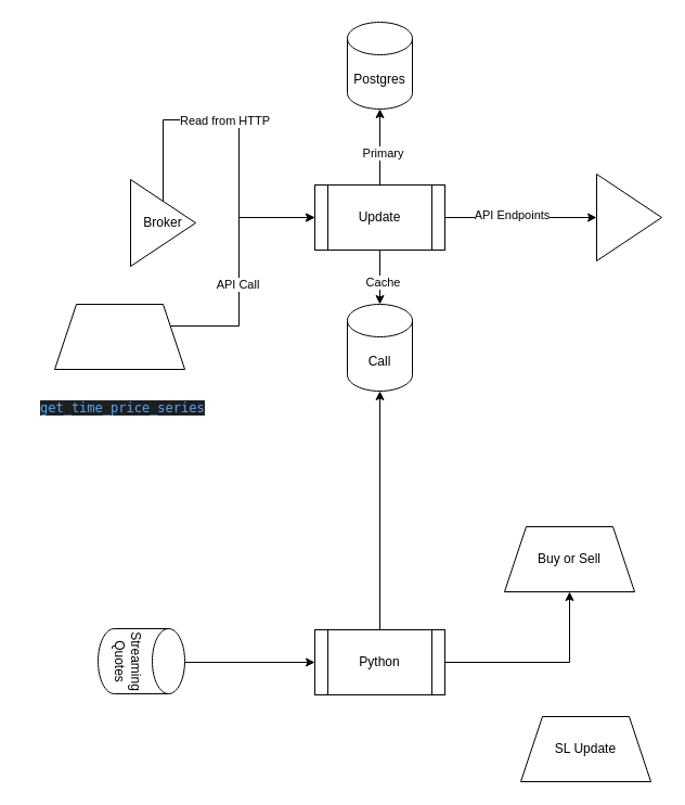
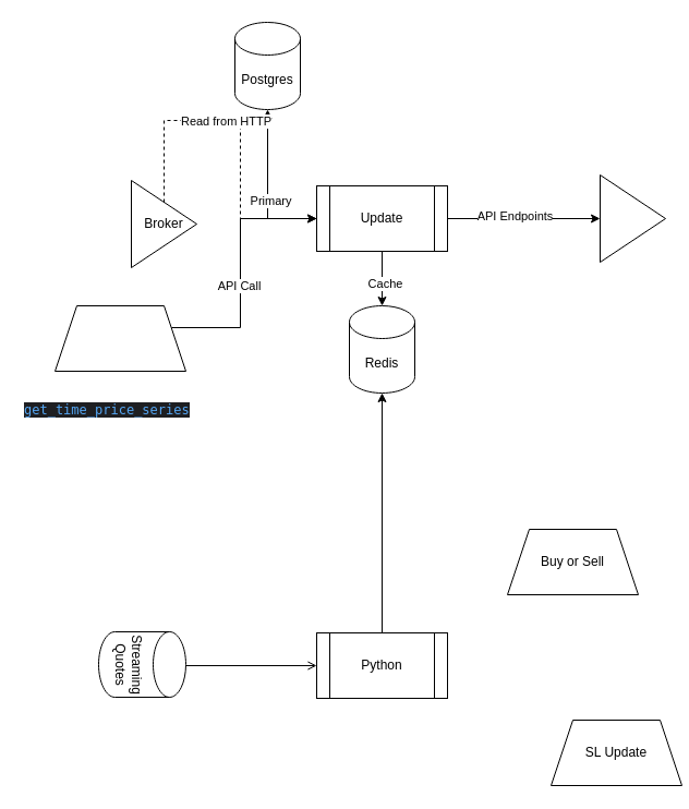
  <mxCell id="0" />
  <mxCell id="1" parent="0" />
  <mxCell id="2" value="" style="edgeStyle=orthogonalEdgeStyle;rounded=0;orthogonalLoop=1;jettySize=auto;html=1;" edge="1" parent="1" source="8" target="10"><mxGeometry relative="1" as="geometry" /></mxCell>
  <mxCell id="3" value="API Endpoints" style="edgeLabel;html=1;align=center;verticalAlign=middle;resizable=0;points=[];" vertex="1" connectable="0" parent="2"><mxGeometry x="-0.129" y="3" relative="1" as="geometry"><mxPoint as="offset" /></mxGeometry></mxCell>
  <mxCell id="4" value="" style="edgeStyle=orthogonalEdgeStyle;rounded=0;orthogonalLoop=1;jettySize=auto;html=1;" edge="1" parent="1" source="8" target="9"><mxGeometry relative="1" as="geometry" /></mxCell>
  <mxCell id="5" value="Cache" style="edgeLabel;html=1;align=center;verticalAlign=middle;resizable=0;points=[];" vertex="1" connectable="0" parent="4"><mxGeometry x="0.16" y="2" relative="1" as="geometry"><mxPoint as="offset" /></mxGeometry></mxCell>
  <mxCell id="6" value="" style="edgeStyle=orthogonalEdgeStyle;rounded=0;orthogonalLoop=1;jettySize=auto;html=1;" edge="1" parent="1" source="8" target="14"><mxGeometry relative="1" as="geometry" /></mxCell>
  <mxCell id="7" value="Primary" style="edgeLabel;html=1;align=center;verticalAlign=middle;resizable=0;points=[];" vertex="1" connectable="0" parent="6"><mxGeometry x="-0.143" y="-2" relative="1" as="geometry"><mxPoint as="offset" /></mxGeometry></mxCell>
  <mxCell id="8" value="Update" style="shape=process;whiteSpace=wrap;html=1;backgroundOutline=1;" vertex="1" parent="1"><mxGeometry x="290" y="170" width="120" height="60" as="geometry" /></mxCell>
- <mxCell id="9" value="Call" style="shape=cylinder3;whiteSpace=wrap;html=1;boundedLbl=1;backgroundOutline=1;size=15;" vertex="1" parent="1"><mxGeometry x="320" y="280" width="60" height="80" as="geometry" /></mxCell>
+ <mxCell id="9" value="Redis" style="shape=cylinder3;whiteSpace=wrap;html=1;boundedLbl=1;backgroundOutline=1;size=15;" vertex="1" parent="1"><mxGeometry x="320" y="280" width="60" height="80" as="geometry" /></mxCell>
  <mxCell id="10" value="" style="triangle;whiteSpace=wrap;html=1;" vertex="1" parent="1"><mxGeometry x="550" y="160" width="60" height="80" as="geometry" /></mxCell>
- <mxCell id="11" value="" style="edgeStyle=orthogonalEdgeStyle;rounded=0;orthogonalLoop=1;jettySize=auto;html=1;entryX=0;entryY=0.5;entryDx=0;entryDy=0;" edge="1" parent="1" source="13" target="8"><mxGeometry relative="1" as="geometry"><Array as="points"><mxPoint x="220" y="110" /><mxPoint x="220" y="200" /></Array></mxGeometry></mxCell>
+ <mxCell id="11" value="" style="edgeStyle=orthogonalEdgeStyle;rounded=0;orthogonalLoop=1;jettySize=auto;html=1;entryX=0;entryY=0.5;entryDx=0;entryDy=0;dashed=1;" edge="1" parent="1" source="13" target="8"><mxGeometry relative="1" as="geometry"><Array as="points"><mxPoint x="220" y="110" /><mxPoint x="220" y="200" /></Array></mxGeometry></mxCell>
  <mxCell id="12" value="Read from HTTP" style="edgeLabel;html=1;align=center;verticalAlign=middle;resizable=0;points=[];" vertex="1" connectable="0" parent="11"><mxGeometry x="-0.289" y="-2" relative="1" as="geometry"><mxPoint x="23" y="-2" as="offset" /></mxGeometry></mxCell>
  <mxCell id="13" value="Broker" style="triangle;whiteSpace=wrap;html=1;" vertex="1" parent="1"><mxGeometry x="120" y="165" width="60" height="80" as="geometry" /></mxCell>
- <mxCell id="14" value="Postgres" style="shape=cylinder3;whiteSpace=wrap;html=1;boundedLbl=1;backgroundOutline=1;size=15;" vertex="1" parent="1"><mxGeometry x="320" y="20" width="60" height="80" as="geometry" /></mxCell>
+ <mxCell id="14" value="Postgres" style="shape=cylinder3;whiteSpace=wrap;html=1;boundedLbl=1;backgroundOutline=1;size=15;" vertex="1" parent="1"><mxGeometry x="215" y="20" width="60" height="80" as="geometry" /></mxCell>
  <mxCell id="15" style="edgeStyle=orthogonalEdgeStyle;rounded=0;orthogonalLoop=1;jettySize=auto;html=1;entryX=0;entryY=0.5;entryDx=0;entryDy=0;" edge="1" parent="1" source="17" target="8"><mxGeometry relative="1" as="geometry"><Array as="points"><mxPoint x="220" y="300" /><mxPoint x="220" y="200" /></Array></mxGeometry></mxCell>
  <mxCell id="16" value="API Call" style="edgeLabel;html=1;align=center;verticalAlign=middle;resizable=0;points=[];" vertex="1" connectable="0" parent="15"><mxGeometry x="-0.122" y="2" relative="1" as="geometry"><mxPoint as="offset" /></mxGeometry></mxCell>
  <mxCell id="17" value="" style="shape=trapezoid;perimeter=trapezoidPerimeter;whiteSpace=wrap;html=1;fixedSize=1;" vertex="1" parent="1"><mxGeometry x="50" y="280" width="120" height="60" as="geometry" /></mxCell>
- <mxCell id="18" value="&lt;div style=&quot;font-style: normal; font-variant-caps: normal; font-weight: 400; letter-spacing: normal; text-align: start; text-indent: 0px; text-transform: none; word-spacing: 0px; -webkit-text-stroke-width: 0px; text-decoration: none; background-color: rgb(30, 31, 34); color: rgb(188, 190, 196);&quot;&gt;&lt;pre style=&quot;font-family: &amp;quot;JetBrains Mono&amp;quot;, monospace; font-size: 9pt;&quot;&gt;&lt;span style=&quot;color: rgb(86, 168, 245);&quot;&gt;get_time_price_series&lt;/span&gt;&lt;/pre&gt;&lt;/div&gt;" style="text;whiteSpace=wrap;html=1;" vertex="1" parent="1"><mxGeometry x="35" y="350" width="180" height="60" as="geometry" /></mxCell>
- <mxCell id="19" style="edgeStyle=orthogonalEdgeStyle;rounded=0;orthogonalLoop=1;jettySize=auto;html=1;entryX=0.5;entryY=1;entryDx=0;entryDy=0;" edge="1" parent="1" source="21" target="24"><mxGeometry relative="1" as="geometry" /></mxCell>
+ <mxCell id="18" value="&lt;div style=&quot;font-style: normal; font-variant-caps: normal; font-weight: 400; letter-spacing: normal; text-align: start; text-indent: 0px; text-transform: none; word-spacing: 0px; -webkit-text-stroke-width: 0px; text-decoration: none; background-color: rgb(30, 31, 34); color: rgb(188, 190, 196);&quot;&gt;&lt;pre style=&quot;font-family: &amp;quot;JetBrains Mono&amp;quot;, monospace; font-size: 9pt;&quot;&gt;&lt;span style=&quot;color: rgb(86, 168, 245);&quot;&gt;get_time_price_series&lt;/span&gt;&lt;/pre&gt;&lt;/div&gt;" style="text;whiteSpace=wrap;html=1;" vertex="1" parent="1"><mxGeometry x="20" y="350" width="180" height="60" as="geometry" /></mxCell>
  <mxCell id="20" style="edgeStyle=orthogonalEdgeStyle;rounded=0;orthogonalLoop=1;jettySize=auto;html=1;" edge="1" parent="1" source="21" target="9"><mxGeometry relative="1" as="geometry" /></mxCell>
  <mxCell id="21" value="Python" style="shape=process;whiteSpace=wrap;html=1;backgroundOutline=1;" vertex="1" parent="1"><mxGeometry x="290" y="580" width="120" height="60" as="geometry" /></mxCell>
- <mxCell id="22" value="" style="edgeStyle=orthogonalEdgeStyle;rounded=0;orthogonalLoop=1;jettySize=auto;html=1;exitX=0.517;exitY=0.313;exitDx=0;exitDy=0;exitPerimeter=0;" edge="1" parent="1" source="23" target="21"><mxGeometry relative="1" as="geometry"><mxPoint x="170" y="610" as="sourcePoint" /></mxGeometry></mxCell>
+ <mxCell id="22" value="" style="edgeStyle=orthogonalEdgeStyle;rounded=0;orthogonalLoop=1;jettySize=auto;html=1;exitX=0.517;exitY=0.313;exitDx=0;exitDy=0;exitPerimeter=0;endArrow=open;" edge="1" parent="1" source="23" target="21"><mxGeometry relative="1" as="geometry"><mxPoint x="170" y="610" as="sourcePoint" /></mxGeometry></mxCell>
  <mxCell id="23" value="Streaming Quotes" style="shape=cylinder3;whiteSpace=wrap;html=1;boundedLbl=1;backgroundOutline=1;size=15;rotation=90;" vertex="1" parent="1"><mxGeometry x="100" y="569" width="60" height="80" as="geometry" /></mxCell>
  <mxCell id="24" value="Buy or Sell" style="shape=trapezoid;perimeter=trapezoidPerimeter;whiteSpace=wrap;html=1;fixedSize=1;" vertex="1" parent="1"><mxGeometry x="465" y="485" width="120" height="60" as="geometry" /></mxCell>
- <mxCell id="25" value="SL Update" style="shape=trapezoid;perimeter=trapezoidPerimeter;whiteSpace=wrap;html=1;fixedSize=1;" vertex="1" parent="1"><mxGeometry x="480" y="660" width="120" height="60" as="geometry" /></mxCell>
+ <mxCell id="25" value="SL Update" style="shape=trapezoid;perimeter=trapezoidPerimeter;whiteSpace=wrap;html=1;fixedSize=1;" vertex="1" parent="1"><mxGeometry x="505" y="660" width="120" height="60" as="geometry" /></mxCell>
